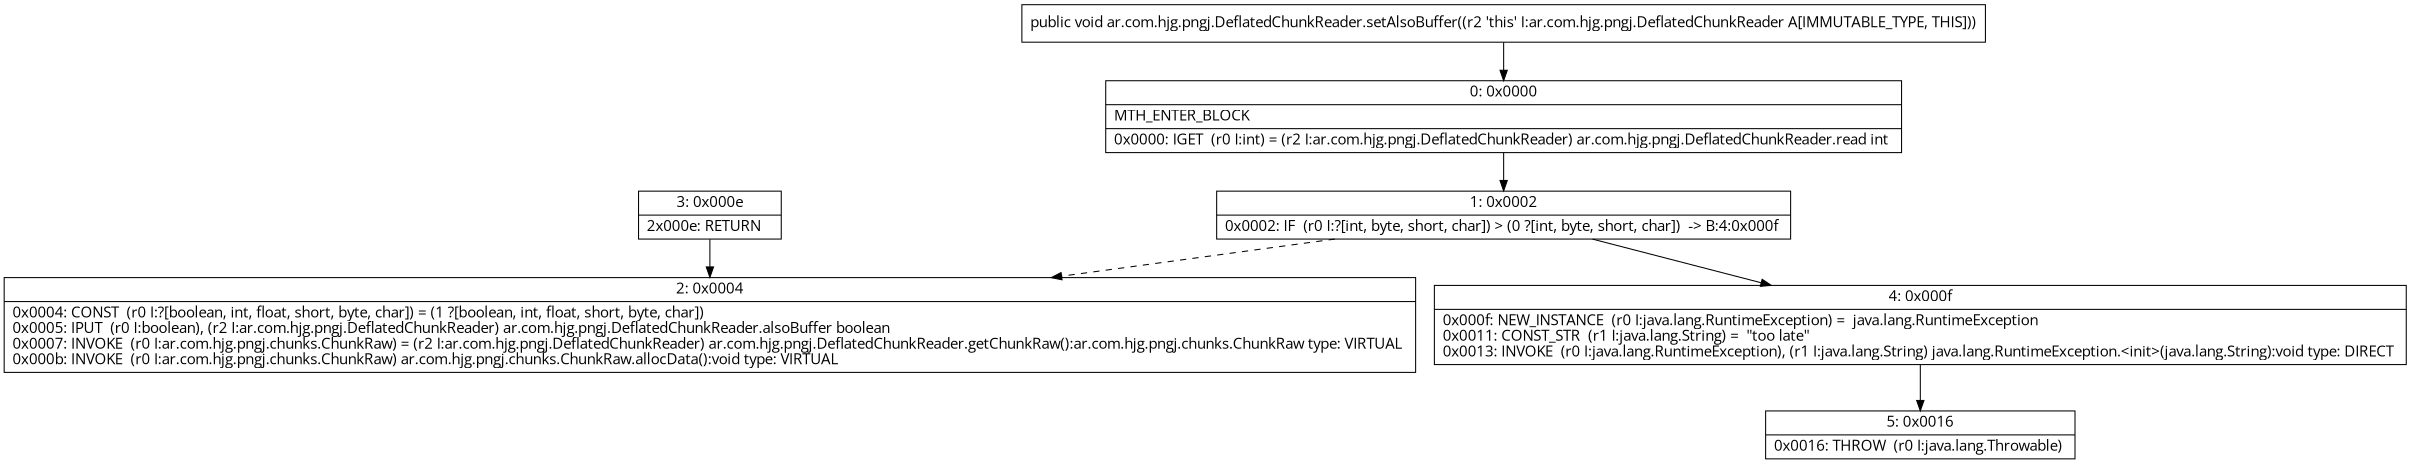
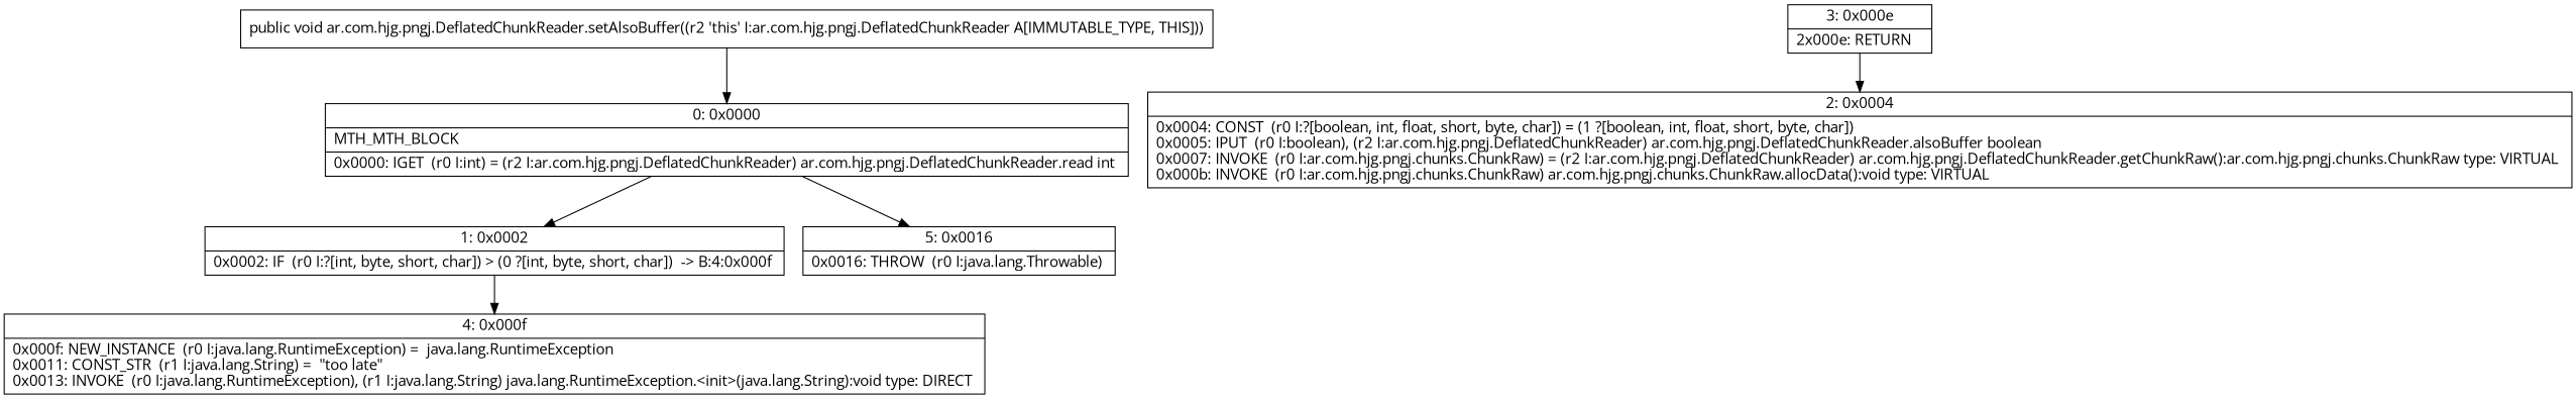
  digraph {
    fontname="Open Sans"
    node [fontname="Open Sans" shape=record]
    edge [fontname="Open Sans"]
-   n1 [label="{0\:\ 0x0000|MTH_ENTER_BLOCK\l|0x0000: IGET  (r0 I:int) = (r2 I:ar.com.hjg.pngj.DeflatedChunkReader) ar.com.hjg.pngj.DeflatedChunkReader.read int \l}"]
+   n1 [label="{0\:\ 0x0000|MTH_MTH_BLOCK\l|0x0000: IGET  (r0 I:int) = (r2 I:ar.com.hjg.pngj.DeflatedChunkReader) ar.com.hjg.pngj.DeflatedChunkReader.read int \l}"]
    n2 [label="{1\:\ 0x0002|0x0002: IF  (r0 I:?[int, byte, short, char]) \> (0 ?[int, byte, short, char])  \-\> B:4:0x000f \l}"]
    n3 [label="{2\:\ 0x0004|0x0004: CONST  (r0 I:?[boolean, int, float, short, byte, char]) = (1 ?[boolean, int, float, short, byte, char]) \l0x0005: IPUT  (r0 I:boolean), (r2 I:ar.com.hjg.pngj.DeflatedChunkReader) ar.com.hjg.pngj.DeflatedChunkReader.alsoBuffer boolean \l0x0007: INVOKE  (r0 I:ar.com.hjg.pngj.chunks.ChunkRaw) = (r2 I:ar.com.hjg.pngj.DeflatedChunkReader) ar.com.hjg.pngj.DeflatedChunkReader.getChunkRaw():ar.com.hjg.pngj.chunks.ChunkRaw type: VIRTUAL \l0x000b: INVOKE  (r0 I:ar.com.hjg.pngj.chunks.ChunkRaw) ar.com.hjg.pngj.chunks.ChunkRaw.allocData():void type: VIRTUAL \l}"]
    n4 [label="{4\:\ 0x000f|0x000f: NEW_INSTANCE  (r0 I:java.lang.RuntimeException) =  java.lang.RuntimeException \l0x0011: CONST_STR  (r1 I:java.lang.String) =  \"too late\" \l0x0013: INVOKE  (r0 I:java.lang.RuntimeException), (r1 I:java.lang.String) java.lang.RuntimeException.\<init\>(java.lang.String):void type: DIRECT \l}"]
    n5 [label="{5\:\ 0x0016|0x0016: THROW  (r0 I:java.lang.Throwable) \l}"]
    n6 [label="{3\:\ 0x000e|2x000e: RETURN   \l}"]
    n7 [label="{public void ar.com.hjg.pngj.DeflatedChunkReader.setAlsoBuffer((r2 'this' I:ar.com.hjg.pngj.DeflatedChunkReader A[IMMUTABLE_TYPE, THIS])) }"]
    n1 -> n2
-   n2 -> n3 [style=dashed]
    n2 -> n4
-   n4 -> n5
+   n1 -> n5
    n6 -> n3
    n7 -> n1
  }
